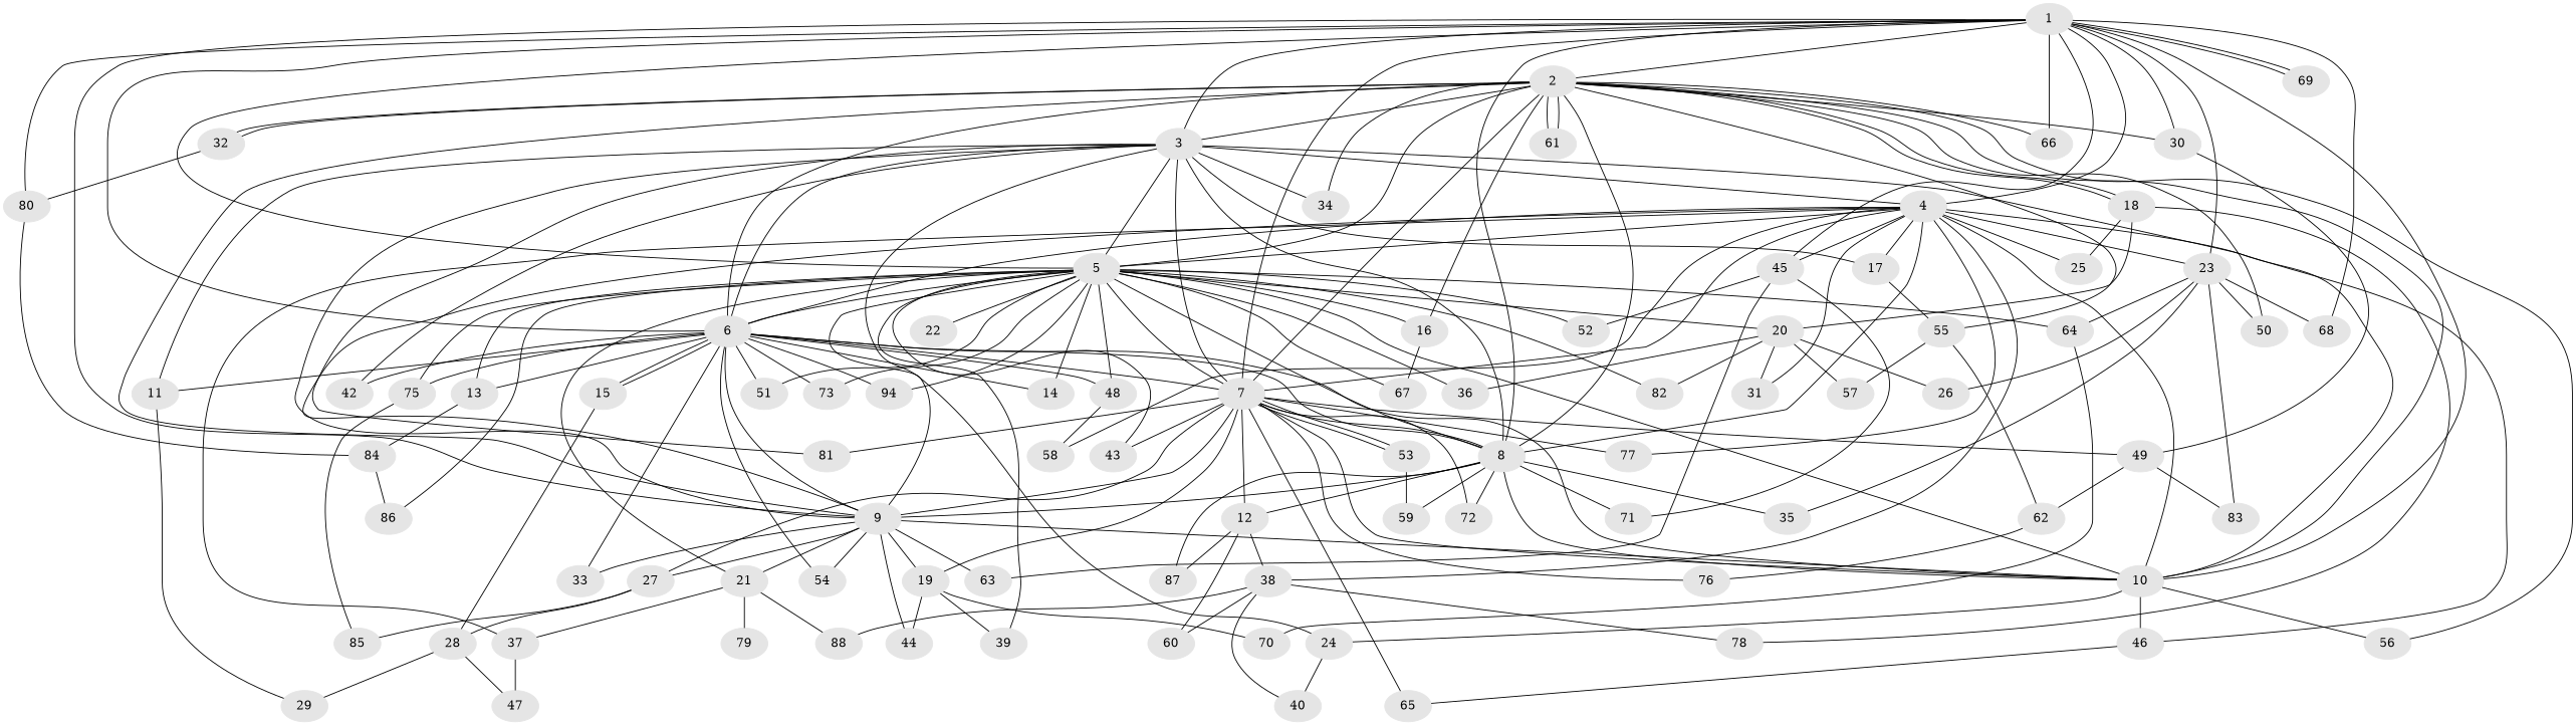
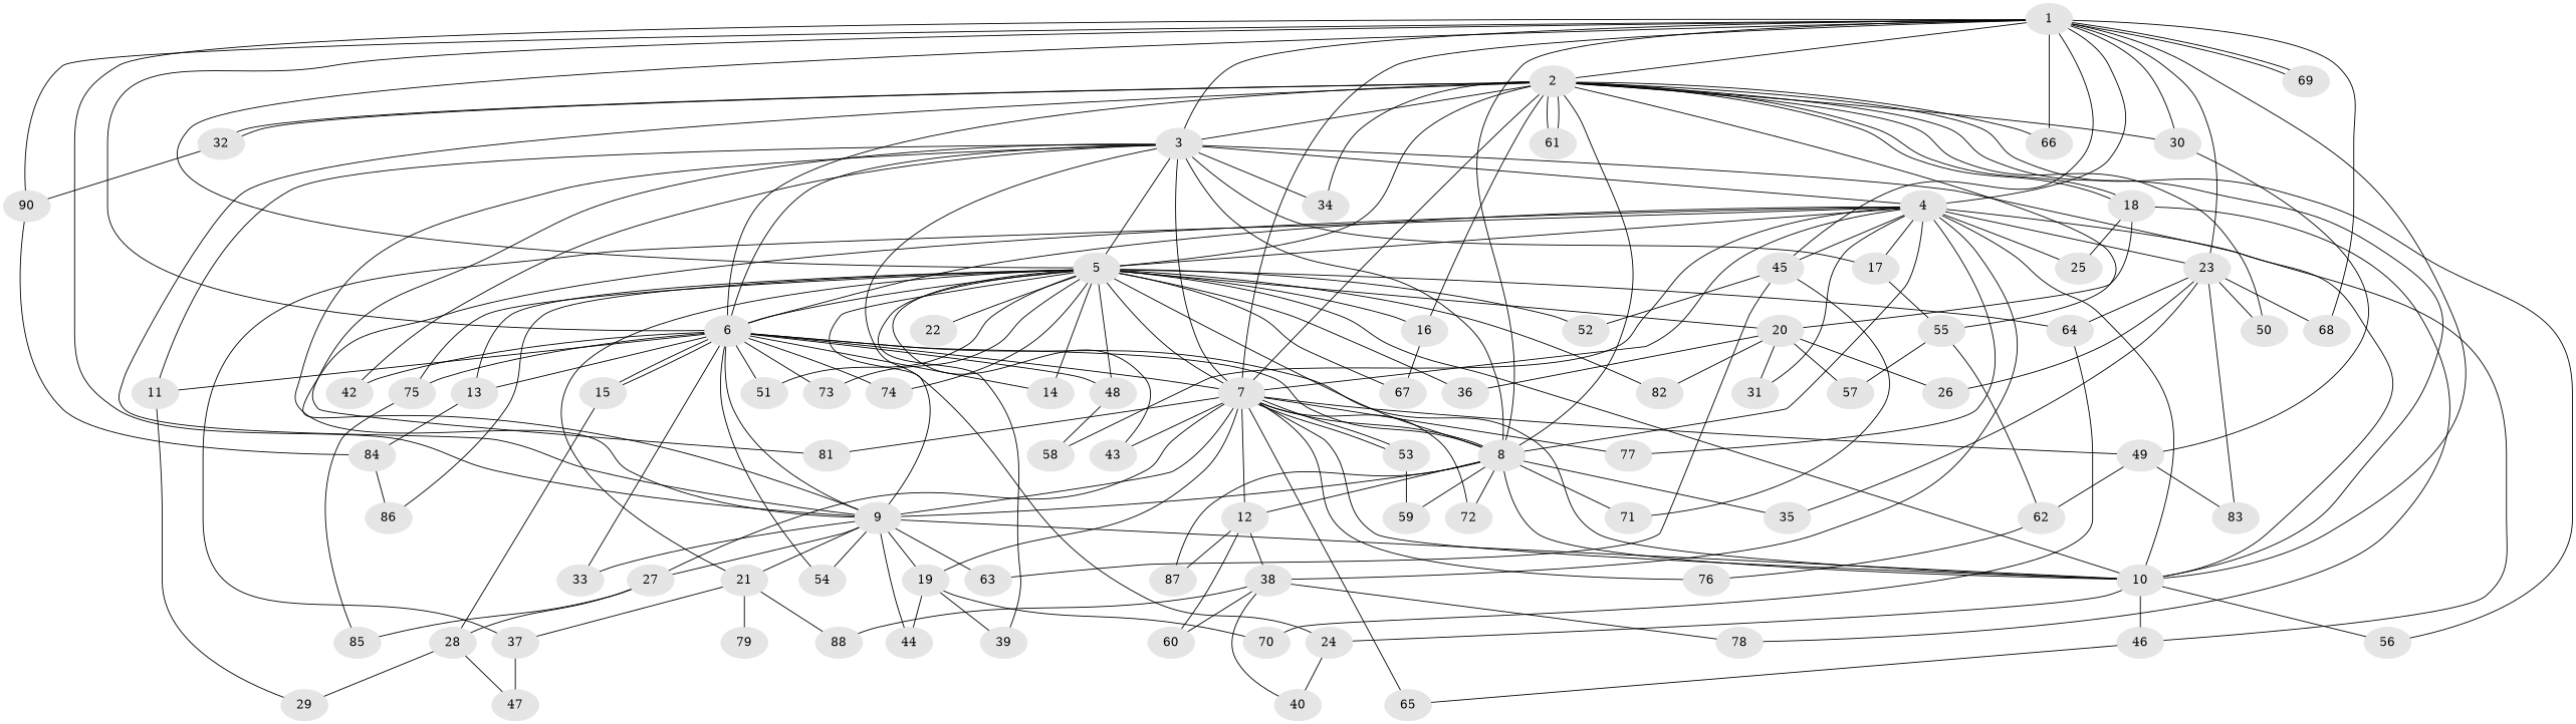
  graph {
    node [color=gray90 style=filled]
    1
    2
    3
    4
    5
    6
    7
    8
    9
    10
    23
    30
    45
    66
    68
    69
-   80
+   80 [label=90]
    16
    18
    32
    34
    50
    55
    56
    61
    11
    17
    24
    42
    81
    25
    31
    37
    38
    46
    58
    77
    13
    14
    20
    21
    22
    36
    39
    43
    48
    51
    52
    64
    67
    73
-   74 [label=94]
+   74
    75
    82
    86
    15
    33
    54
    12
    19
    27
    49
    53
    65
    72
    76
    35
    59
    71
    87
    44
    63
    26
    83
    84
    78
    57
    62
    29
    40
    47
    60
    88
    79
    70
    85
    28
    1 -- 2
    1 -- 3
    1 -- 4
    1 -- 5
    1 -- 6
    1 -- 7
    1 -- 8
    1 -- 9
    1 -- 10
    1 -- 23
    1 -- 30
    1 -- 45
    1 -- 66
    1 -- 68
    1 -- 69
    1 -- 69
    1 -- 80
    2 -- 3
    2 -- 5
    2 -- 6
    2 -- 7
    2 -- 8
    2 -- 9
    2 -- 10
    2 -- 30
    2 -- 66
    2 -- 16
    2 -- 18
    2 -- 18
    2 -- 32
    2 -- 32
    2 -- 34
    2 -- 50
    2 -- 55
    2 -- 56
    2 -- 61
    2 -- 61
    3 -- 4
    3 -- 5
    3 -- 6
    3 -- 7
    3 -- 8
    3 -- 9
    3 -- 10
    3 -- 34
    3 -- 11
    3 -- 17
    3 -- 24
    3 -- 42
    3 -- 81
    4 -- 5
    4 -- 6
    4 -- 7
    4 -- 8
    4 -- 9
    4 -- 10
    4 -- 23
    4 -- 45
    4 -- 17
    4 -- 25
    4 -- 31
    4 -- 37
    4 -- 38
    4 -- 46
    4 -- 58
    4 -- 77
    5 -- 6
    5 -- 7
    5 -- 8
    5 -- 9
    5 -- 10
    5 -- 16
    5 -- 13
    5 -- 14
    5 -- 20
    5 -- 21
    5 -- 22
    5 -- 36
    5 -- 39
    5 -- 43
    5 -- 48
    5 -- 51
    5 -- 52
    5 -- 64
    5 -- 67
    5 -- 73
    5 -- 74
    5 -- 75
    5 -- 82
    5 -- 86
    6 -- 7
    6 -- 8
    6 -- 9
    6 -- 10
    6 -- 11
    6 -- 42
    6 -- 13
    6 -- 14
    6 -- 48
    6 -- 51
    6 -- 73
    6 -- 74
    6 -- 75
    6 -- 15
    6 -- 15
    6 -- 33
    6 -- 54
    7 -- 8
    7 -- 9
    7 -- 10
    7 -- 81
    7 -- 77
    7 -- 43
    7 -- 12
    7 -- 19
    7 -- 27
    7 -- 49
    7 -- 53
    7 -- 53
    7 -- 65
    7 -- 72
    7 -- 76
    8 -- 9
    8 -- 10
    8 -- 12
    8 -- 72
    8 -- 35
    8 -- 59
    8 -- 71
    8 -- 87
    9 -- 10
    9 -- 21
    9 -- 33
    9 -- 54
    9 -- 19
    9 -- 27
    9 -- 44
    9 -- 63
    10 -- 56
    10 -- 24
    10 -- 46
    23 -- 68
    23 -- 50
    23 -- 64
    23 -- 35
    23 -- 26
    23 -- 83
    30 -- 49
    45 -- 52
    45 -- 71
    45 -- 63
    80 -- 84
    16 -- 67
    18 -- 25
    18 -- 20
    18 -- 78
    32 -- 80
    55 -- 57
    55 -- 62
    11 -- 29
    17 -- 55
    24 -- 40
    37 -- 47
    38 -- 78
    38 -- 40
    38 -- 60
    38 -- 88
    46 -- 65
    13 -- 84
    20 -- 31
    20 -- 36
    20 -- 82
    20 -- 26
    20 -- 57
    21 -- 37
    21 -- 88
    21 -- 79
    48 -- 58
    64 -- 70
    75 -- 85
    15 -- 28
    12 -- 38
    12 -- 87
    12 -- 60
    19 -- 39
    19 -- 44
    19 -- 70
    27 -- 85
    27 -- 28
    49 -- 83
    49 -- 62
    53 -- 59
    84 -- 86
    62 -- 76
    28 -- 29
    28 -- 47
  }
